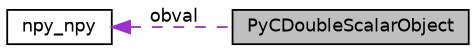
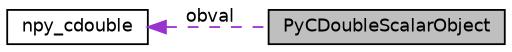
  digraph {
    rankdir=LR
    node [color=black fontname=Helvetica fontsize=10 shape=record style=filled]
    n1 [fillcolor=grey75 fontcolor=black height=0.2 label=PyCDoubleScalarObject width=0.4]
-   n2 [fillcolor=white height=0.2 label=npy_npy width=0.4]
+   n2 [fillcolor=white height=0.2 label=npy_cdouble width=0.4]
    n2 -> n1 [color=darkorchid3 dir=back fontname=Helvetica fontsize=10 label=" obval" labelfontname=Helvetica labelfontsize=10 style=dashed]
  }
